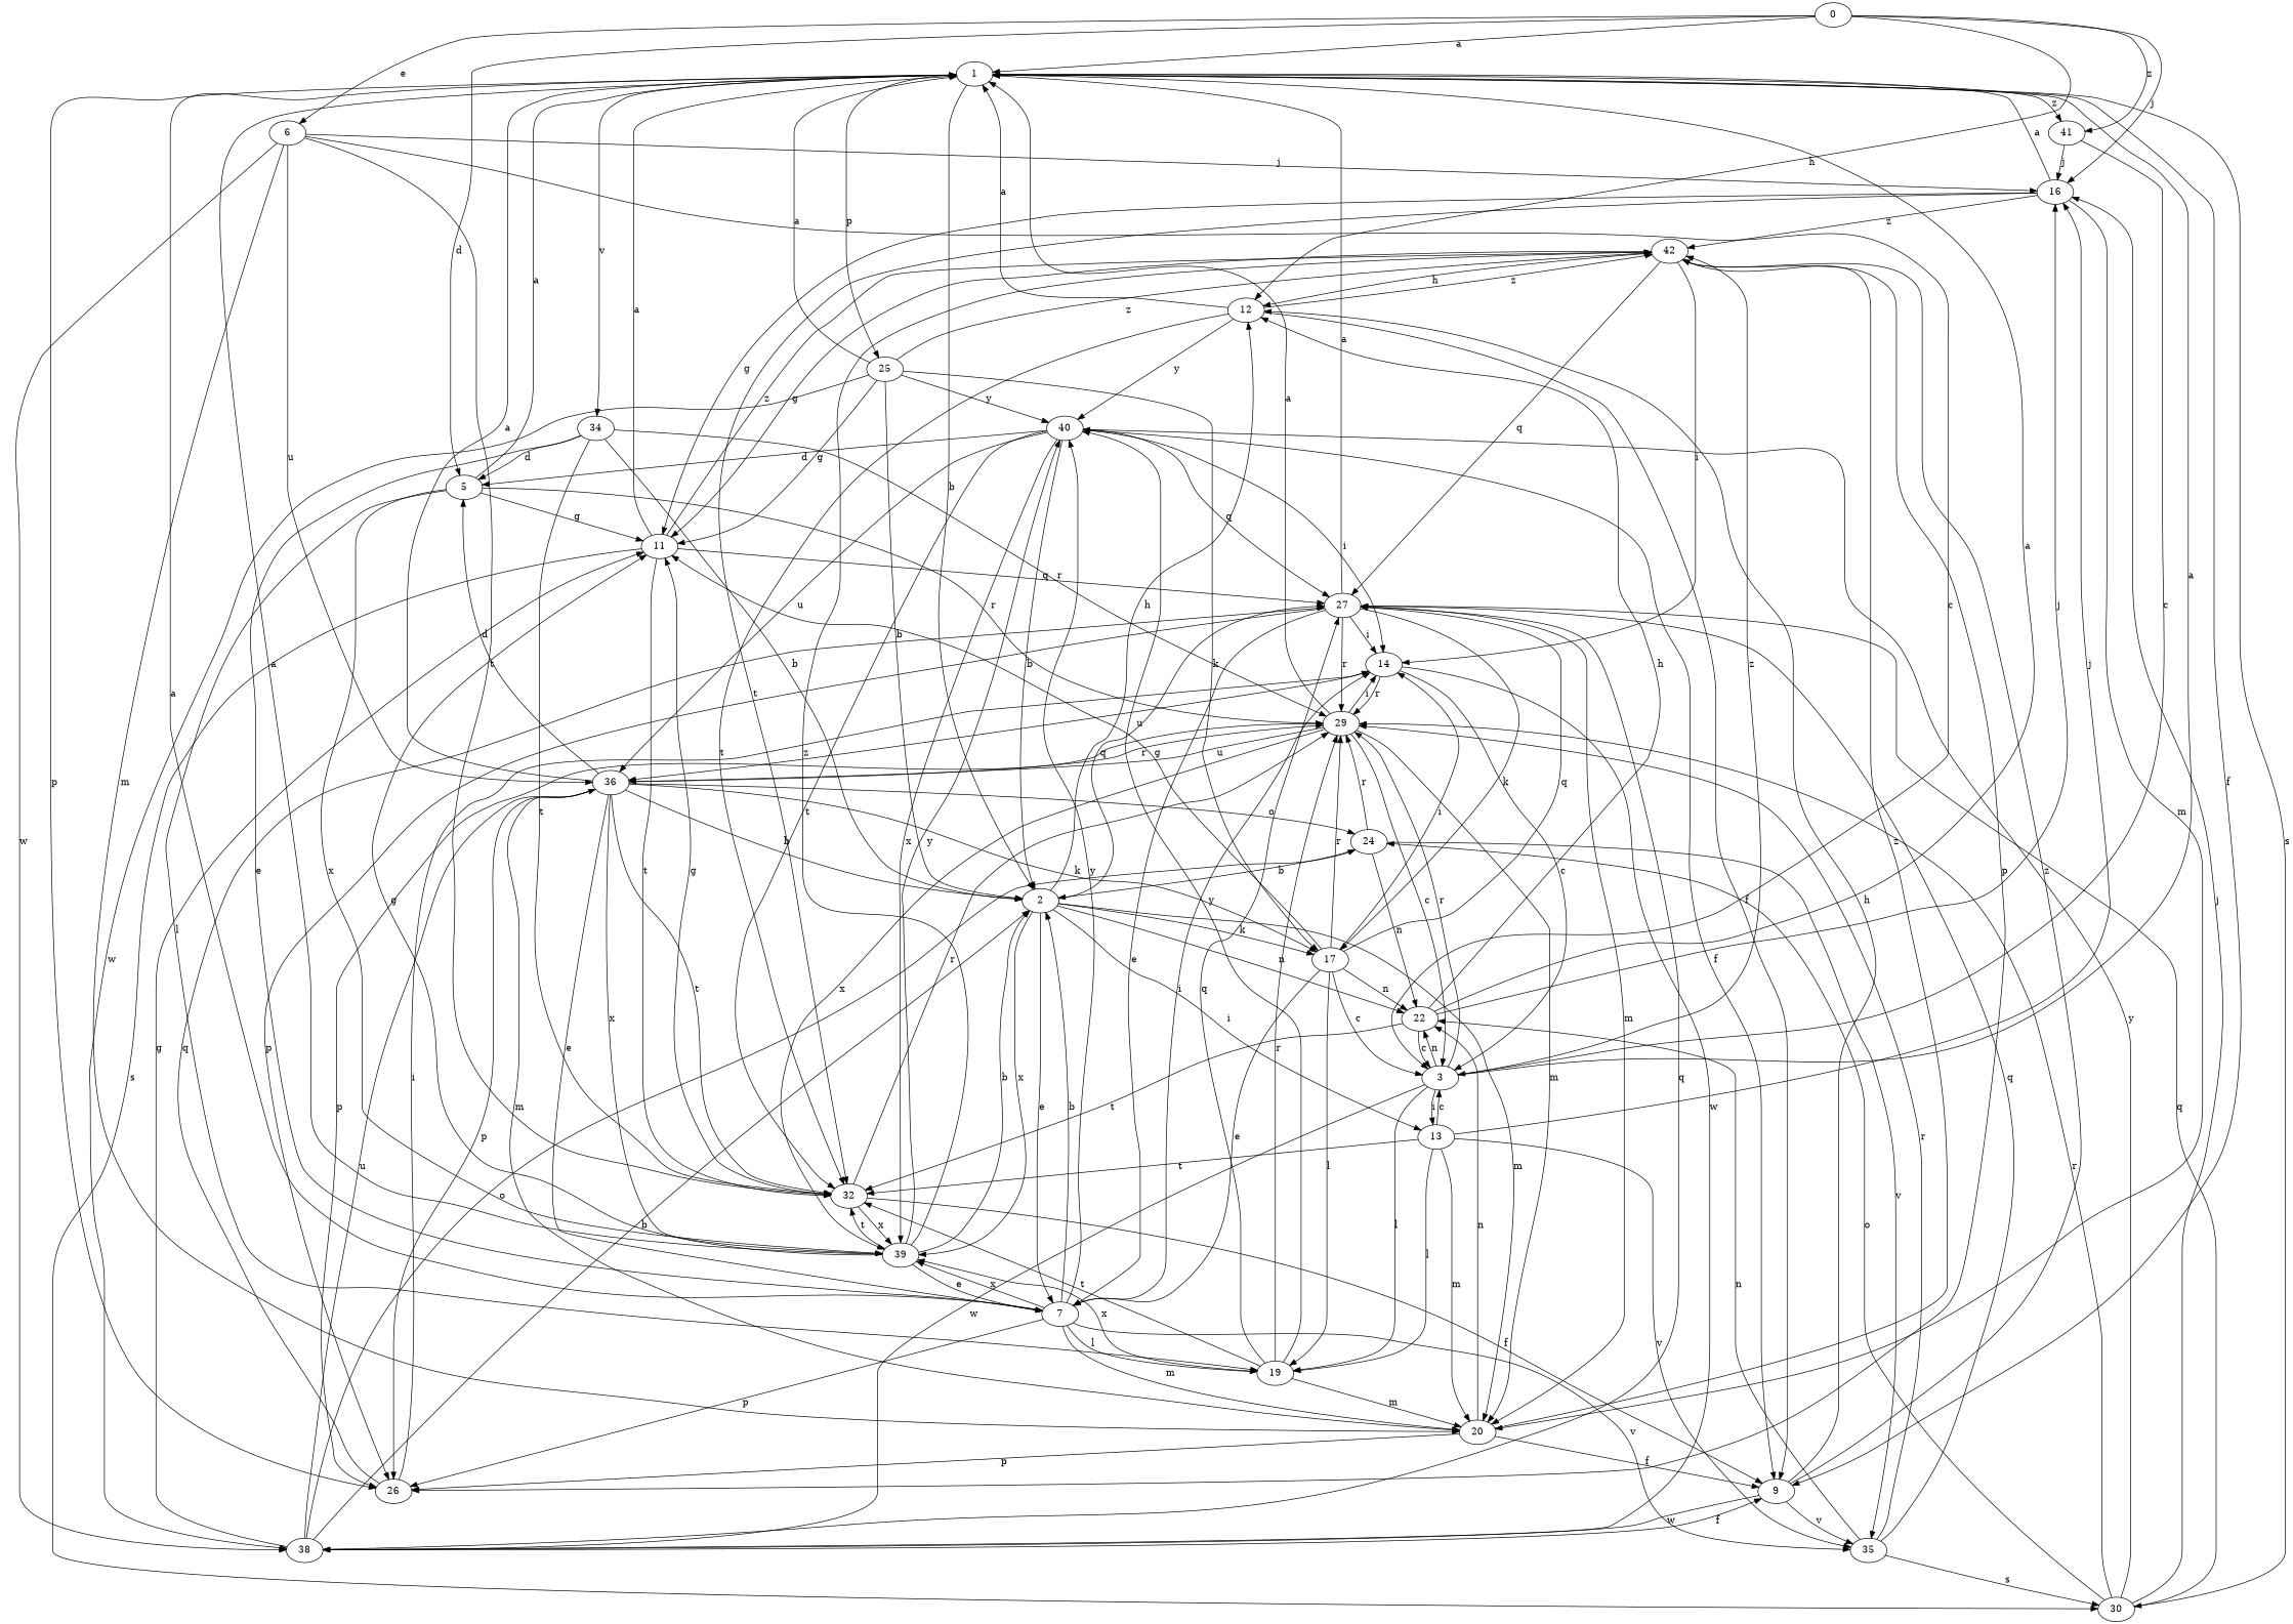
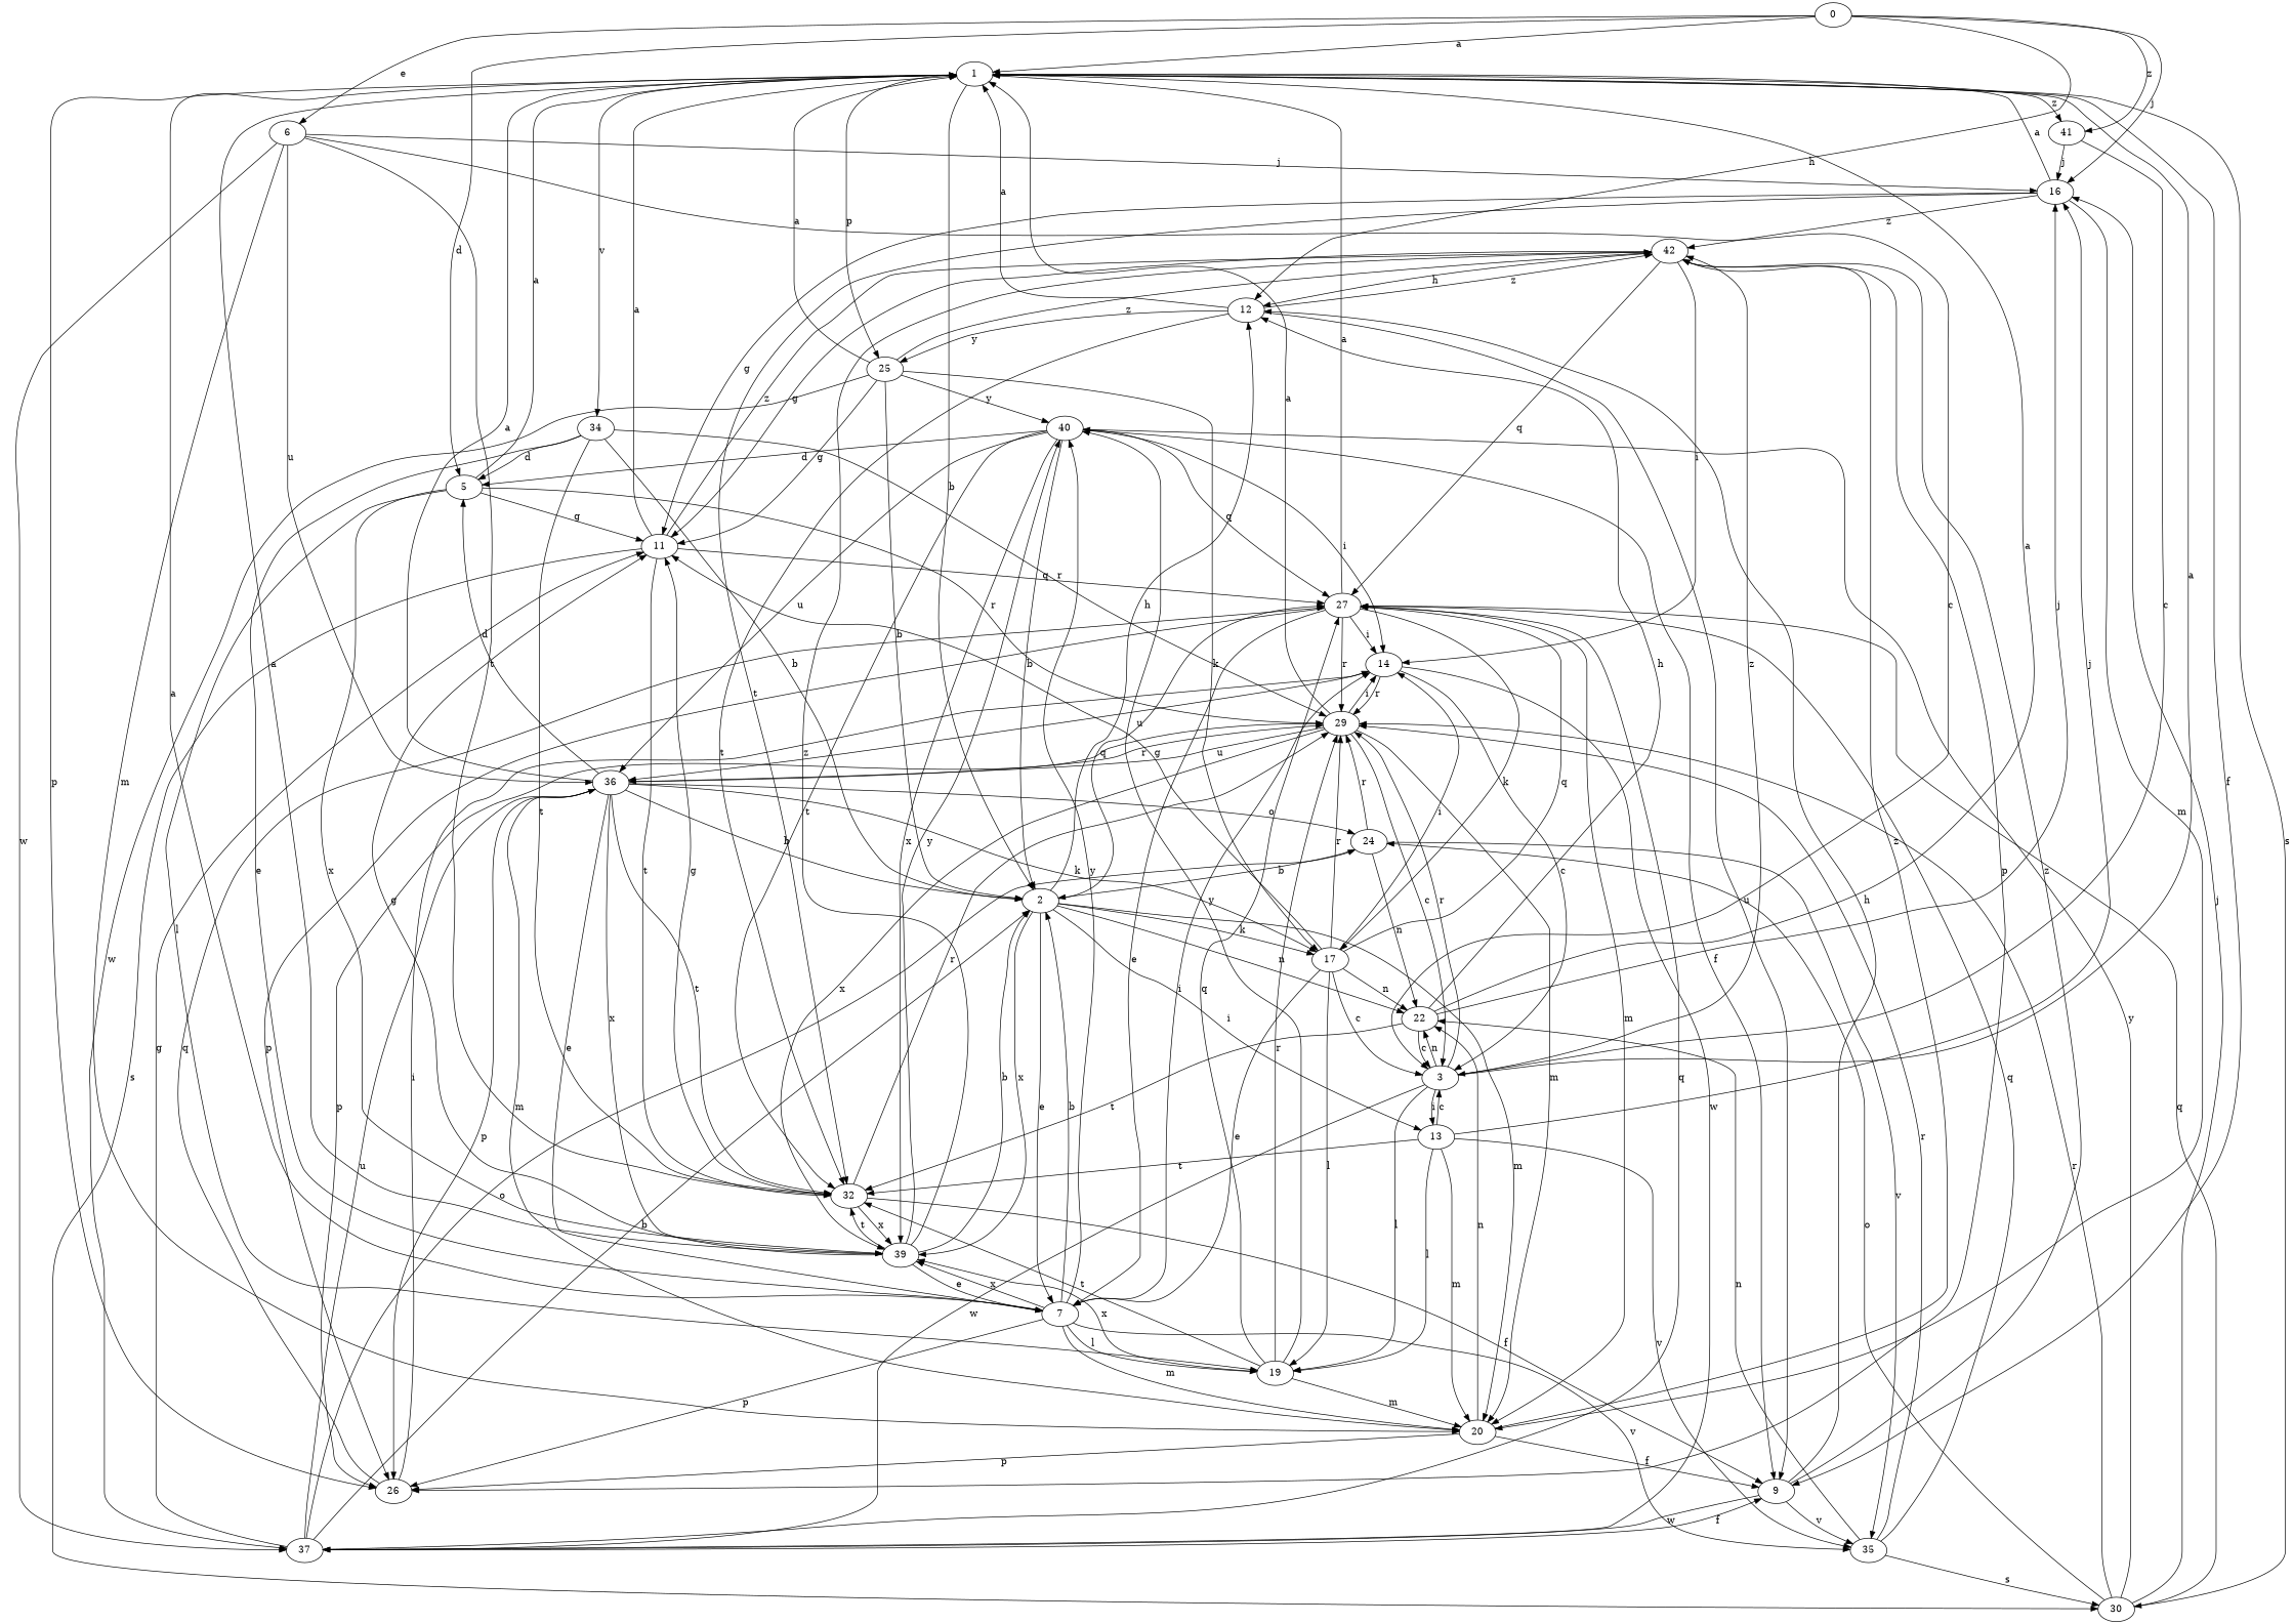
  strict digraph {
    0
    1
    5
    6
    12
    16
    41
    2
    9
    25
    26
    30
    34
    39
    19
    29
    11
    20
    3
-   37 [label=38]
+   37
    32
    n22 [label=36]
    42
    40
    7
    13
    17
    22
    27
    35
    14
    24
    0 -> 1 [label=a]
    0 -> 5 [label=d]
    0 -> 6 [label=e]
    0 -> 12 [label=h]
    0 -> 16 [label=j]
    0 -> 41 [label=z]
    1 -> 41 [label=z]
    1 -> 2 [label=b]
    1 -> 9 [label=f]
    1 -> 25 [label=p]
    1 -> 26 [label=p]
    1 -> 30 [label=s]
    1 -> 34 [label=v]
    5 -> 1 [label=a]
    5 -> 39 [label=x]
    5 -> 19 [label=l]
    5 -> 29 [label=r]
    5 -> 11 [label=g]
    6 -> 16 [label=j]
    6 -> 20 [label=m]
    6 -> 3 [label=c]
    6 -> 37 [label=w]
    6 -> 32 [label=t]
    6 -> n22 [label=u]
    12 -> 1 [label=a]
-   12 -> 9 [label=f]
+   12 -> 9 [label=u]
    12 -> 32 [label=t]
    12 -> 42 [label=z]
-   12 -> 40 [label=y]
+   12 -> 25 [label=y]
    16 -> 1 [label=a]
    16 -> 11 [label=g]
    16 -> 20 [label=m]
    16 -> 32 [label=t]
    16 -> 42 [label=z]
    41 -> 16 [label=j]
    41 -> 3 [label=c]
    2 -> 12 [label=h]
    2 -> 39 [label=x]
    2 -> 20 [label=m]
    2 -> 7 [label=e]
    2 -> 13 [label=i]
    2 -> 17 [label=k]
    2 -> 22 [label=n]
    2 -> 27 [label=q]
    9 -> 12 [label=h]
    9 -> 37 [label=w]
    9 -> 42 [label=z]
    9 -> 35 [label=v]
    25 -> 1 [label=a]
    25 -> 2 [label=b]
    25 -> 11 [label=g]
    25 -> 37 [label=w]
    25 -> 42 [label=z]
    25 -> 40 [label=y]
    25 -> 17 [label=k]
    26 -> 27 [label=q]
    26 -> 14 [label=i]
    30 -> 16 [label=j]
    30 -> 29 [label=r]
    30 -> 40 [label=y]
    30 -> 27 [label=q]
    30 -> 24 [label=o]
    34 -> 5 [label=d]
    34 -> 2 [label=b]
    34 -> 29 [label=r]
    34 -> 32 [label=t]
    34 -> 7 [label=e]
    39 -> 1 [label=a]
    39 -> 2 [label=b]
    39 -> 11 [label=g]
    39 -> 32 [label=t]
    39 -> 42 [label=z]
    39 -> 40 [label=y]
    39 -> 7 [label=e]
    19 -> 39 [label=x]
    19 -> 29 [label=r]
    19 -> 20 [label=m]
    19 -> 32 [label=t]
    19 -> 40 [label=y]
    19 -> 27 [label=q]
    29 -> 1 [label=a]
    29 -> 26 [label=p]
    29 -> 39 [label=x]
    29 -> 20 [label=m]
    29 -> 3 [label=c]
    29 -> n22 [label=u]
    29 -> 14 [label=i]
    11 -> 1 [label=a]
    11 -> 30 [label=s]
    11 -> 32 [label=t]
    11 -> 42 [label=z]
    11 -> 27 [label=q]
    20 -> 9 [label=f]
    20 -> 26 [label=p]
    20 -> 42 [label=z]
    20 -> 22 [label=n]
    3 -> 1 [label=a]
    3 -> 19 [label=l]
    3 -> 29 [label=r]
    3 -> 37 [label=w]
    3 -> 42 [label=z]
    3 -> 13 [label=i]
    3 -> 22 [label=n]
    37 -> 2 [label=b]
    37 -> 9 [label=f]
    37 -> 11 [label=g]
    37 -> n22 [label=u]
    37 -> 27 [label=q]
    37 -> 24 [label=o]
    32 -> 9 [label=f]
    32 -> 39 [label=x]
    32 -> 29 [label=r]
    32 -> 11 [label=g]
    n22 -> 1 [label=a]
    n22 -> 5 [label=d]
    n22 -> 2 [label=b]
    n22 -> 26 [label=p]
    n22 -> 39 [label=x]
    n22 -> 29 [label=r]
    n22 -> 20 [label=m]
    n22 -> 32 [label=t]
    n22 -> 7 [label=e]
    n22 -> 17 [label=k]
    n22 -> 24 [label=o]
    42 -> 12 [label=h]
    42 -> 26 [label=p]
    42 -> 11 [label=g]
    42 -> 27 [label=q]
    42 -> 14 [label=i]
    40 -> 5 [label=d]
    40 -> 2 [label=b]
    40 -> 9 [label=f]
    40 -> 39 [label=x]
    40 -> 32 [label=t]
    40 -> n22 [label=u]
    40 -> 27 [label=q]
    40 -> 14 [label=i]
    7 -> 1 [label=a]
    7 -> 2 [label=b]
    7 -> 26 [label=p]
    7 -> 39 [label=x]
    7 -> 19 [label=l]
    7 -> 20 [label=m]
    7 -> 40 [label=y]
    7 -> 35 [label=v]
    7 -> 14 [label=i]
    13 -> 16 [label=j]
    13 -> 19 [label=l]
    13 -> 20 [label=m]
    13 -> 3 [label=c]
    13 -> 32 [label=t]
    13 -> 35 [label=v]
    17 -> 19 [label=l]
    17 -> 29 [label=r]
    17 -> 11 [label=g]
    17 -> 3 [label=c]
    17 -> 7 [label=e]
    17 -> 22 [label=n]
    17 -> 27 [label=q]
    17 -> 14 [label=i]
    22 -> 1 [label=a]
    22 -> 12 [label=h]
    22 -> 16 [label=j]
    22 -> 3 [label=c]
    22 -> 32 [label=t]
    27 -> 1 [label=a]
    27 -> 26 [label=p]
    27 -> 29 [label=r]
    27 -> 20 [label=m]
    27 -> 7 [label=e]
    27 -> 17 [label=k]
    27 -> 14 [label=i]
    35 -> 30 [label=s]
    35 -> 29 [label=r]
    35 -> 22 [label=n]
    35 -> 27 [label=q]
    14 -> 29 [label=r]
    14 -> 3 [label=c]
    14 -> 37 [label=w]
    14 -> n22 [label=u]
    24 -> 2 [label=b]
    24 -> 29 [label=r]
    24 -> 22 [label=n]
    24 -> 35 [label=v]
  }
